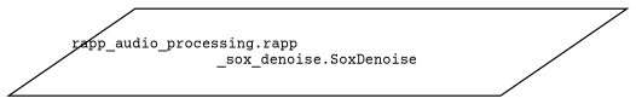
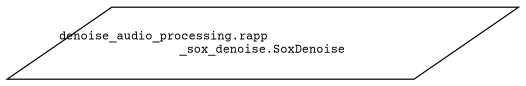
  digraph {
    rankdir=LR
    fontname="Courier Prime"
-   n1 [color=black fillcolor=white fontname="Courier Prime" fontsize=10 height=0.2 label="rapp_audio_processing.rapp\l_sox_denoise.SoxDenoise" shape=parallelogram style=filled width=0.4]
+   n1 [color=black fillcolor=white fontname="Courier Prime" fontsize=10 height=0.2 label="denoise_audio_processing.rapp\l_sox_denoise.SoxDenoise" shape=parallelogram style=filled width=0.4]
  }
